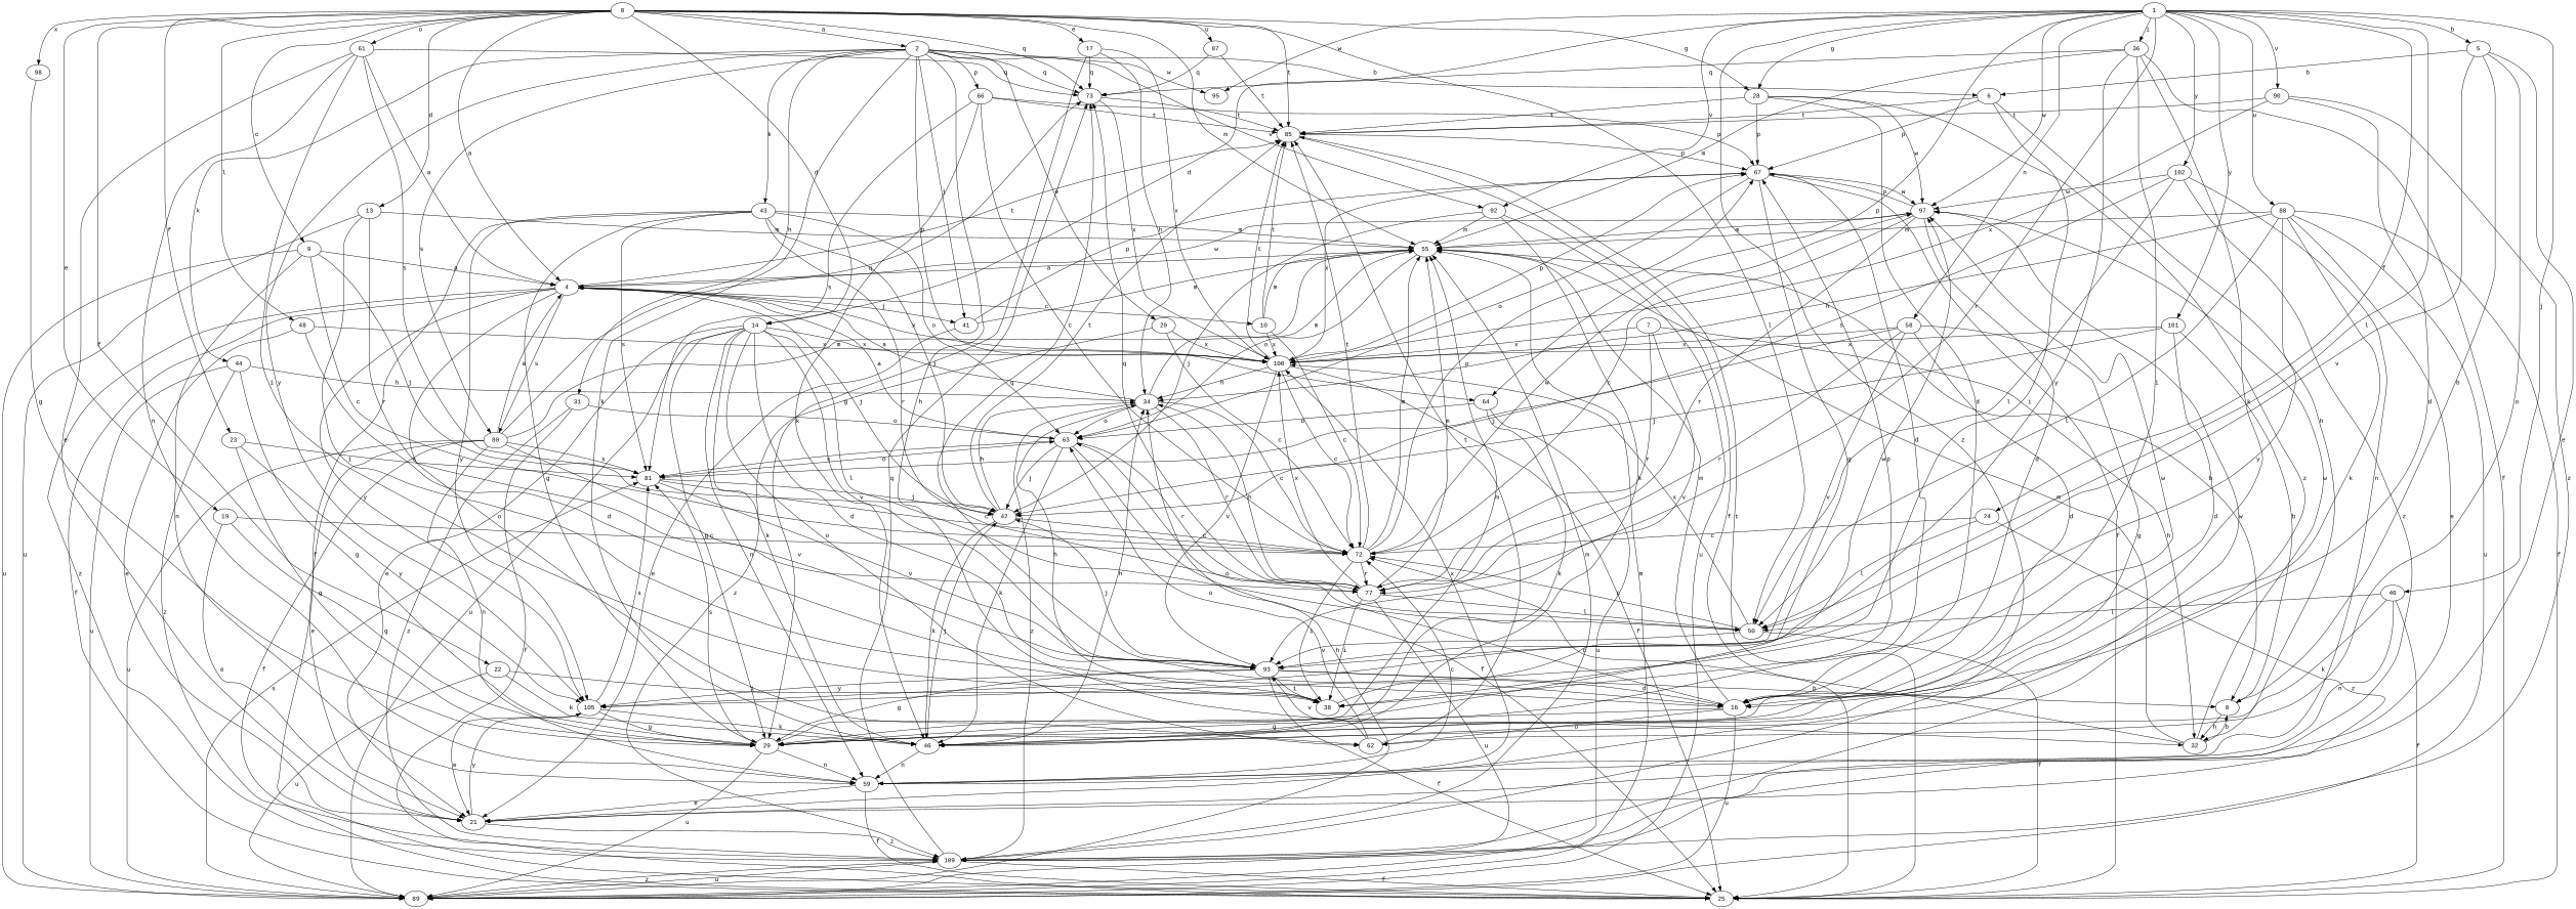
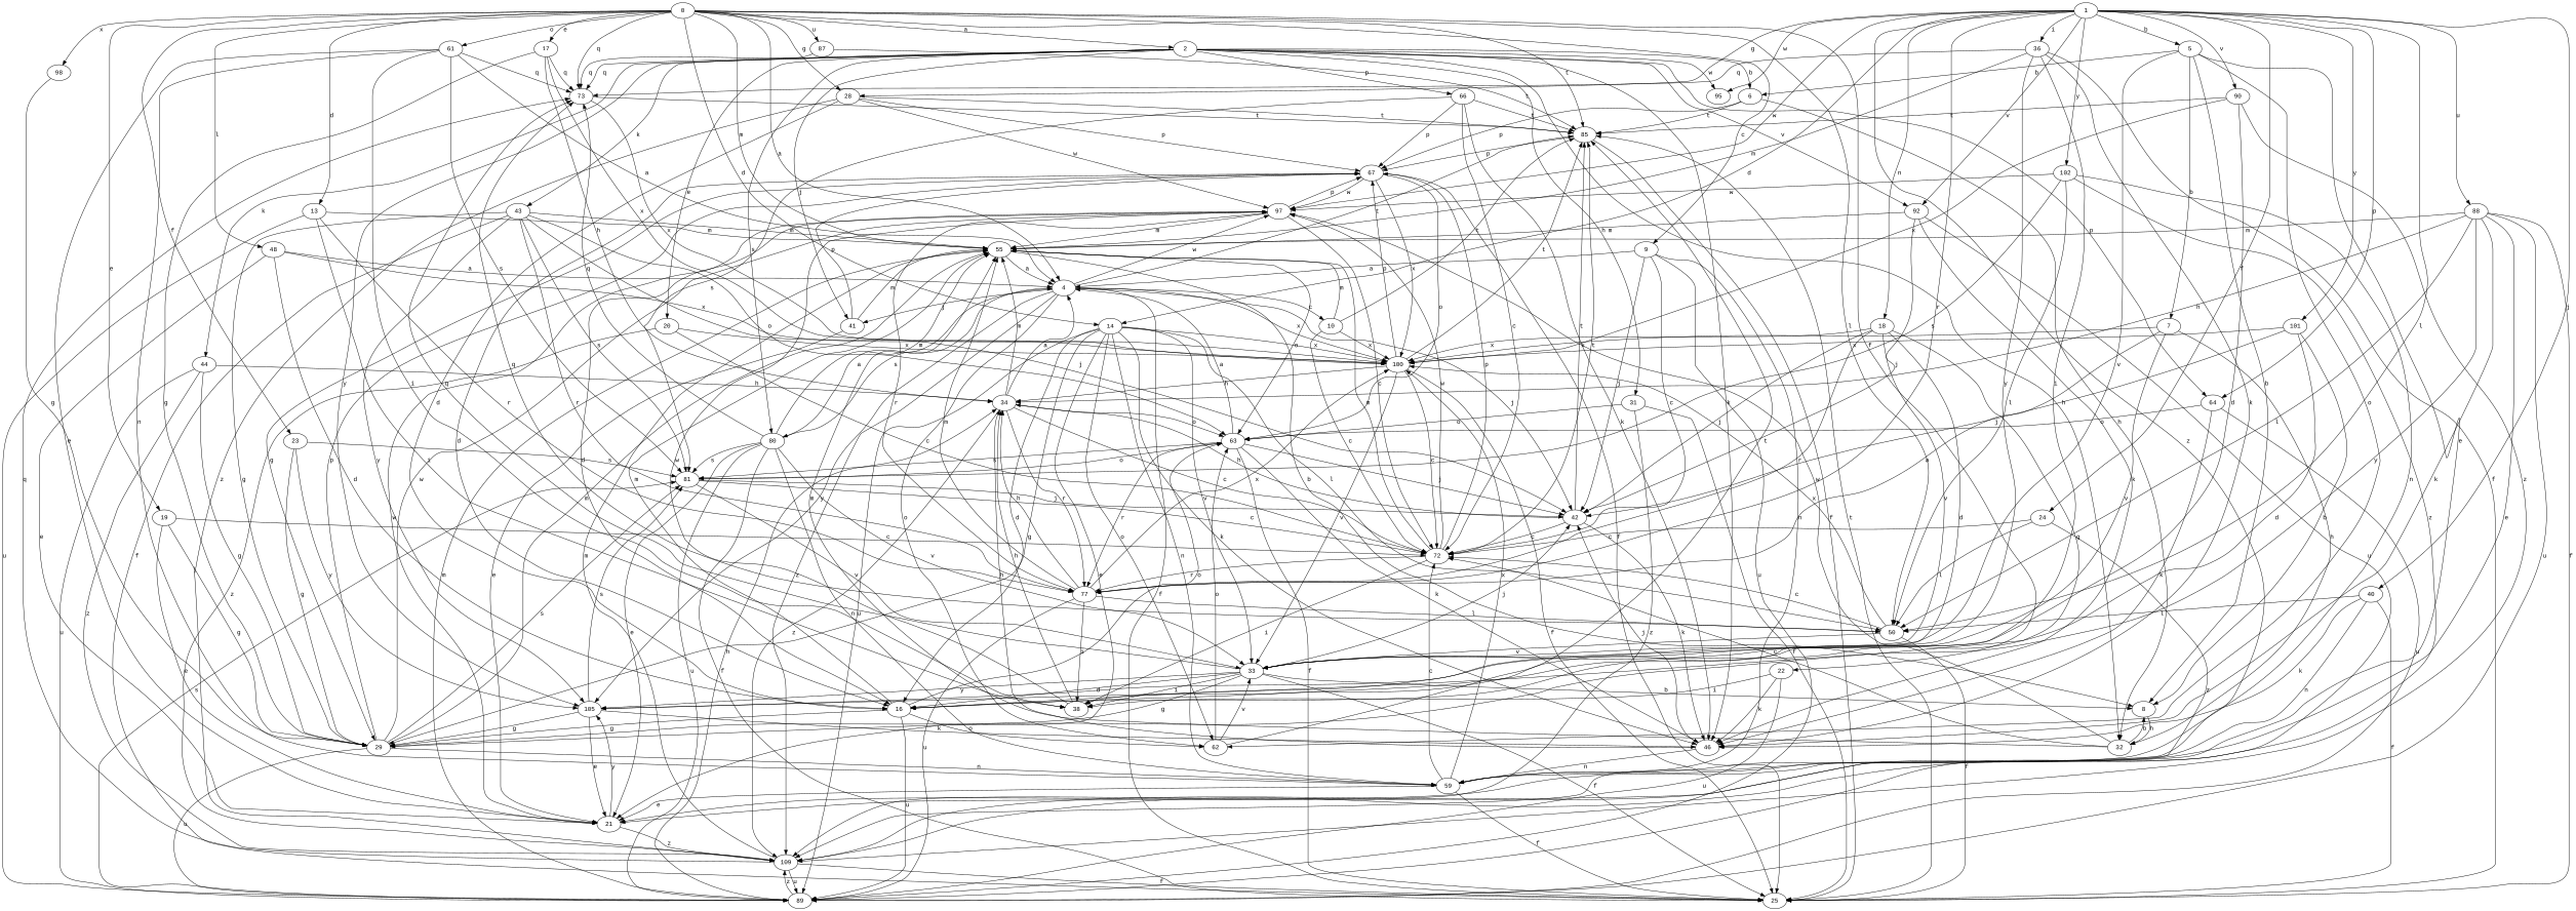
  strict digraph {
    fontname="Liberation Mono"
    node [fontname="Liberation Mono"]
    edge [fontname="Liberation Mono"]
    0
    2
    4
    9
    13
    14
    17
    19
    22
    23
    28
    48
    50
    55
    61
    73
    85
    87
    98
    64
    92
    95
    6
    20
    31
    32
    41
    43
    44
    46
    66
    80
    105
    109
    10
    25
    42
    62
    97
    100
    n41 [label=72]
    59
    89
    77
    38
    21
-   93
+   93 [label=33]
    16
    29
    34
    81
    67
    8
    63
    1
    5
    24
    36
    40
-   58
+   58 [label=18]
    88
    90
    101
    102
    7
    0 -> 2 [label=a]
    0 -> 4 [label=a]
    0 -> 9 [label=c]
    0 -> 13 [label=d]
    0 -> 14 [label=d]
    0 -> 17 [label=e]
    0 -> 19 [label=e]
    0 -> 22 [label=f]
    0 -> 23 [label=f]
    0 -> 28 [label=g]
    0 -> 48 [label=l]
    0 -> 50 [label=l]
    0 -> 55 [label=m]
    0 -> 61 [label=o]
    0 -> 73 [label=q]
    0 -> 85 [label=t]
    0 -> 87 [label=u]
    0 -> 98 [label=x]
    2 -> 73 [label=q]
    2 -> 64 [label=p]
    2 -> 92 [label=v]
    2 -> 95 [label=w]
    2 -> 6 [label=b]
    2 -> 20 [label=e]
    2 -> 31 [label=h]
    2 -> 32 [label=h]
    2 -> 41 [label=j]
    2 -> 43 [label=k]
    2 -> 44 [label=k]
    2 -> 46 [label=k]
    2 -> 66 [label=p]
    2 -> 80 [label=s]
    2 -> 105 [label=y]
    4 -> 85 [label=t]
    4 -> 41 [label=j]
    4 -> 80 [label=s]
    4 -> 105 [label=y]
    4 -> 109 [label=z]
    4 -> 10 [label=c]
    4 -> 25 [label=f]
    4 -> 42 [label=j]
    4 -> 62 [label=o]
    4 -> 97 [label=w]
    4 -> 100 [label=x]
    9 -> 4 [label=a]
    9 -> 42 [label=j]
    9 -> n41 [label=c]
    9 -> 59 [label=n]
    9 -> 89 [label=u]
    13 -> 55 [label=m]
    13 -> 89 [label=u]
    13 -> 77 [label=r]
    13 -> 38 [label=i]
    14 -> 50 [label=l]
    14 -> 46 [label=k]
    14 -> 62 [label=o]
    14 -> 100 [label=x]
    14 -> 59 [label=n]
    14 -> 89 [label=u]
    14 -> 21 [label=e]
    14 -> 93 [label=v]
    14 -> 16 [label=d]
    14 -> 29 [label=g]
    17 -> 73 [label=q]
    17 -> 100 [label=x]
    17 -> 29 [label=g]
    17 -> 34 [label=h]
    19 -> n41 [label=c]
    19 -> 21 [label=e]
    19 -> 29 [label=g]
    22 -> 46 [label=k]
    22 -> 89 [label=u]
    22 -> 38 [label=i]
    23 -> 105 [label=y]
    23 -> 29 [label=g]
    23 -> 81 [label=s]
    28 -> 85 [label=t]
    28 -> 109 [label=z]
    28 -> 97 [label=w]
    28 -> 16 [label=d]
    28 -> 67 [label=p]
+   48 -> 4 [label=a]
    48 -> 100 [label=x]
    48 -> 21 [label=e]
    48 -> 16 [label=d]
    50 -> 73 [label=q]
    50 -> 25 [label=f]
    50 -> 100 [label=x]
    50 -> n41 [label=c]
    50 -> 93 [label=v]
    55 -> 4 [label=a]
    55 -> 8 [label=b]
    55 -> 63 [label=o]
    61 -> 4 [label=a]
    61 -> 73 [label=q]
    61 -> 59 [label=n]
    61 -> 38 [label=i]
    61 -> 21 [label=e]
    61 -> 81 [label=s]
    73 -> 85 [label=t]
    73 -> 100 [label=x]
    85 -> 25 [label=f]
    85 -> 67 [label=p]
    87 -> 73 [label=q]
    87 -> 85 [label=t]
    98 -> 29 [label=g]
    64 -> 46 [label=k]
    64 -> 89 [label=u]
    64 -> 63 [label=o]
    92 -> 55 [label=m]
    92 -> 46 [label=k]
    92 -> 42 [label=j]
    92 -> 89 [label=u]
    6 -> 85 [label=t]
    6 -> 32 [label=h]
-   6 -> 38 [label=i]
    6 -> 67 [label=p]
    20 -> 109 [label=z]
    20 -> 100 [label=x]
    20 -> n41 [label=c]
    31 -> 109 [label=z]
    31 -> 25 [label=f]
    31 -> 63 [label=o]
    32 -> 55 [label=m]
    32 -> 97 [label=w]
    32 -> n41 [label=c]
    32 -> 8 [label=b]
    41 -> 55 [label=m]
    41 -> 21 [label=e]
    41 -> 67 [label=p]
    43 -> 55 [label=m]
    43 -> 105 [label=y]
    43 -> 25 [label=f]
    43 -> 42 [label=j]
    43 -> 77 [label=r]
    43 -> 29 [label=g]
    43 -> 81 [label=s]
    43 -> 63 [label=o]
    44 -> 109 [label=z]
    44 -> 89 [label=u]
    44 -> 29 [label=g]
    44 -> 34 [label=h]
    46 -> 42 [label=j]
    46 -> 59 [label=n]
    46 -> 34 [label=h]
    66 -> 85 [label=t]
    66 -> 46 [label=k]
    66 -> n41 [label=c]
    66 -> 81 [label=s]
    66 -> 67 [label=p]
    80 -> 4 [label=a]
    80 -> 55 [label=m]
    80 -> 73 [label=q]
    80 -> 25 [label=f]
    80 -> 59 [label=n]
    80 -> 89 [label=u]
    80 -> 21 [label=e]
    80 -> 93 [label=v]
    80 -> 81 [label=s]
    105 -> 46 [label=k]
    105 -> 21 [label=e]
    105 -> 29 [label=g]
    105 -> 81 [label=s]
    109 -> 55 [label=m]
    109 -> 73 [label=q]
    109 -> 25 [label=f]
    109 -> 89 [label=u]
    10 -> 55 [label=m]
    10 -> 85 [label=t]
    10 -> 100 [label=x]
    10 -> n41 [label=c]
    25 -> 85 [label=t]
    42 -> 85 [label=t]
    42 -> 46 [label=k]
    42 -> n41 [label=c]
    42 -> 34 [label=h]
    62 -> 85 [label=t]
    62 -> 93 [label=v]
    62 -> 63 [label=o]
    97 -> 55 [label=m]
    97 -> n41 [label=c]
    97 -> 77 [label=r]
    97 -> 16 [label=d]
    97 -> 67 [label=p]
    100 -> 85 [label=t]
    100 -> 25 [label=f]
    100 -> n41 [label=c]
    100 -> 93 [label=v]
    100 -> 34 [label=h]
    100 -> 67 [label=p]
    n41 -> 55 [label=m]
    n41 -> 85 [label=t]
    n41 -> 97 [label=w]
    n41 -> 77 [label=r]
    n41 -> 38 [label=i]
    n41 -> 67 [label=p]
    59 -> 25 [label=f]
    59 -> 100 [label=x]
    59 -> n41 [label=c]
    59 -> 21 [label=e]
    89 -> 55 [label=m]
    89 -> 109 [label=z]
    89 -> 34 [label=h]
    89 -> 81 [label=s]
    77 -> 50 [label=l]
    77 -> 55 [label=m]
    77 -> 100 [label=x]
    77 -> 89 [label=u]
    77 -> 38 [label=i]
    77 -> 34 [label=h]
    38 -> 97 [label=w]
    38 -> 34 [label=h]
    21 -> 105 [label=y]
    21 -> 109 [label=z]
    21 -> 97 [label=w]
    93 -> 73 [label=q]
    93 -> 105 [label=y]
    93 -> 25 [label=f]
    93 -> 42 [label=j]
    93 -> 38 [label=i]
    93 -> 16 [label=d]
    93 -> 29 [label=g]
    93 -> 8 [label=b]
    16 -> 55 [label=m]
    16 -> 62 [label=o]
    16 -> 89 [label=u]
    16 -> 29 [label=g]
    16 -> 63 [label=o]
    29 -> 55 [label=m]
    29 -> 97 [label=w]
    29 -> 59 [label=n]
    29 -> 89 [label=u]
    29 -> 81 [label=s]
    29 -> 67 [label=p]
    34 -> 4 [label=a]
    34 -> 55 [label=m]
    34 -> 109 [label=z]
    34 -> n41 [label=c]
    34 -> 77 [label=r]
    34 -> 63 [label=o]
    81 -> 42 [label=j]
    81 -> n41 [label=c]
    81 -> 93 [label=v]
    81 -> 63 [label=o]
    67 -> 25 [label=f]
    67 -> 97 [label=w]
    67 -> 100 [label=x]
    67 -> 16 [label=d]
    67 -> 29 [label=g]
    67 -> 63 [label=o]
    8 -> 32 [label=h]
    63 -> 4 [label=a]
    63 -> 46 [label=k]
    63 -> 25 [label=f]
    63 -> 42 [label=j]
    63 -> 77 [label=r]
    63 -> 81 [label=s]
    1 -> 14 [label=d]
    1 -> 28 [label=g]
    1 -> 50 [label=l]
    1 -> 64 [label=p]
    1 -> 92 [label=v]
    1 -> 95 [label=w]
    1 -> 109 [label=z]
    1 -> 97 [label=w]
    1 -> 77 [label=r]
    1 -> 5 [label=b]
    1 -> 24 [label=f]
    1 -> 36 [label=i]
    1 -> 40 [label=j]
    1 -> 58 [label=n]
    1 -> 88 [label=u]
    1 -> 90 [label=v]
    1 -> 101 [label=y]
    1 -> 102 [label=y]
    5 -> 6 [label=b]
    5 -> 62 [label=o]
    5 -> 21 [label=e]
    5 -> 93 [label=v]
    5 -> 8 [label=b]
+   5 -> 7 [label=b]
    24 -> 50 [label=l]
    24 -> 109 [label=z]
    24 -> n41 [label=c]
    36 -> 55 [label=m]
    36 -> 73 [label=q]
    36 -> 46 [label=k]
    36 -> 105 [label=y]
    36 -> 25 [label=f]
    36 -> 38 [label=i]
    40 -> 50 [label=l]
    40 -> 46 [label=k]
    40 -> 25 [label=f]
    40 -> 59 [label=n]
    58 -> 42 [label=j]
    58 -> 100 [label=x]
    58 -> 77 [label=r]
    58 -> 93 [label=v]
    58 -> 16 [label=d]
    58 -> 29 [label=g]
    88 -> 50 [label=l]
    88 -> 55 [label=m]
    88 -> 46 [label=k]
    88 -> 105 [label=y]
    88 -> 25 [label=f]
    88 -> 89 [label=u]
    88 -> 21 [label=e]
    88 -> 34 [label=h]
    90 -> 85 [label=t]
    90 -> 109 [label=z]
    90 -> 100 [label=x]
    90 -> 16 [label=d]
    101 -> 42 [label=j]
    101 -> 100 [label=x]
    101 -> 16 [label=d]
    101 -> 8 [label=b]
    102 -> 50 [label=l]
    102 -> 109 [label=z]
    102 -> 97 [label=w]
    102 -> 59 [label=n]
    102 -> 81 [label=s]
    7 -> 32 [label=h]
    7 -> 100 [label=x]
-   7 -> 77 [label=r]
+   7 -> 77 [label=a]
    7 -> 93 [label=v]
  }
